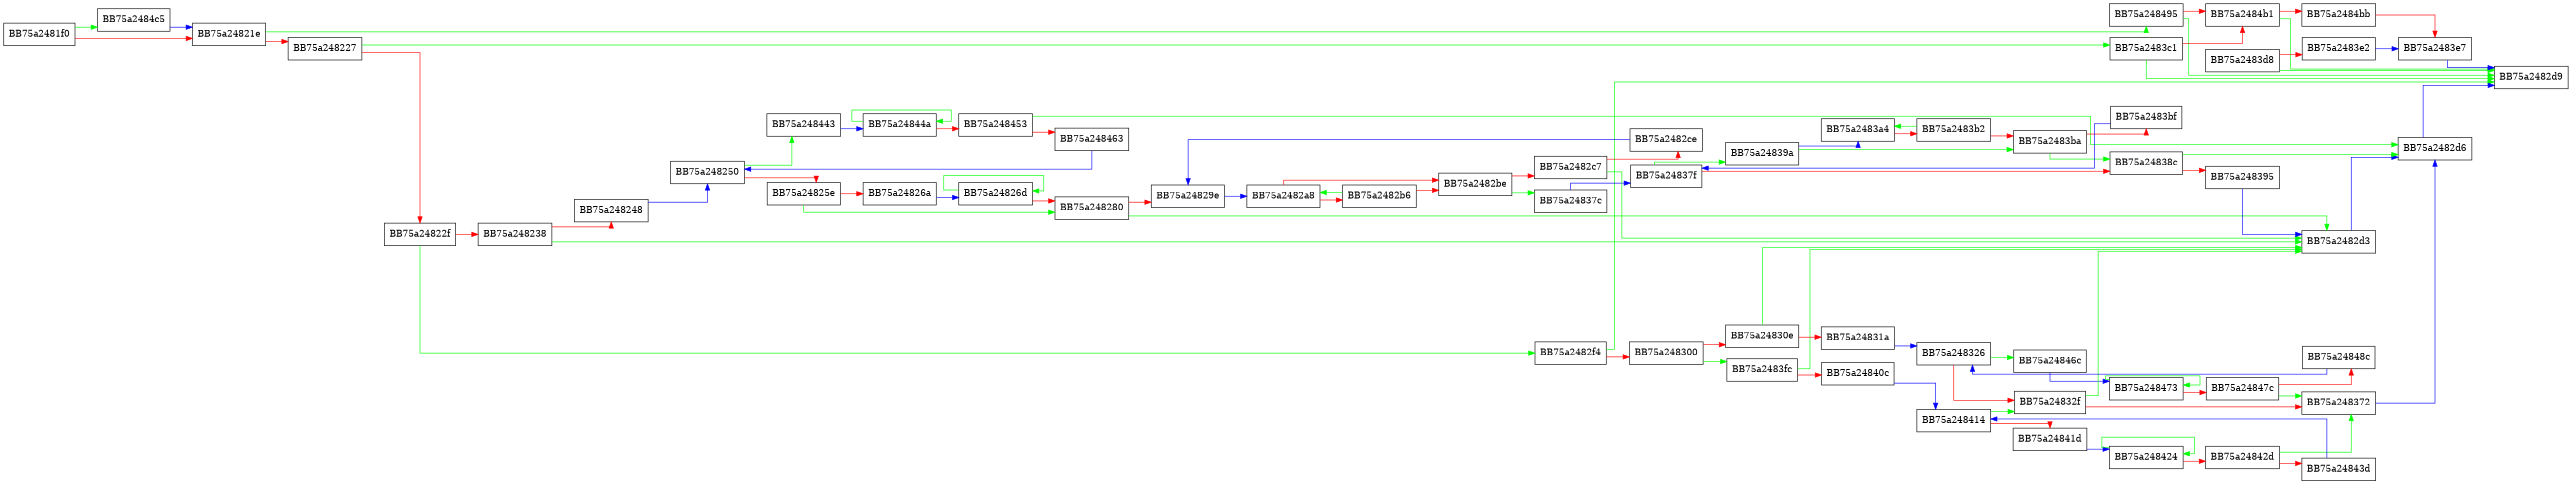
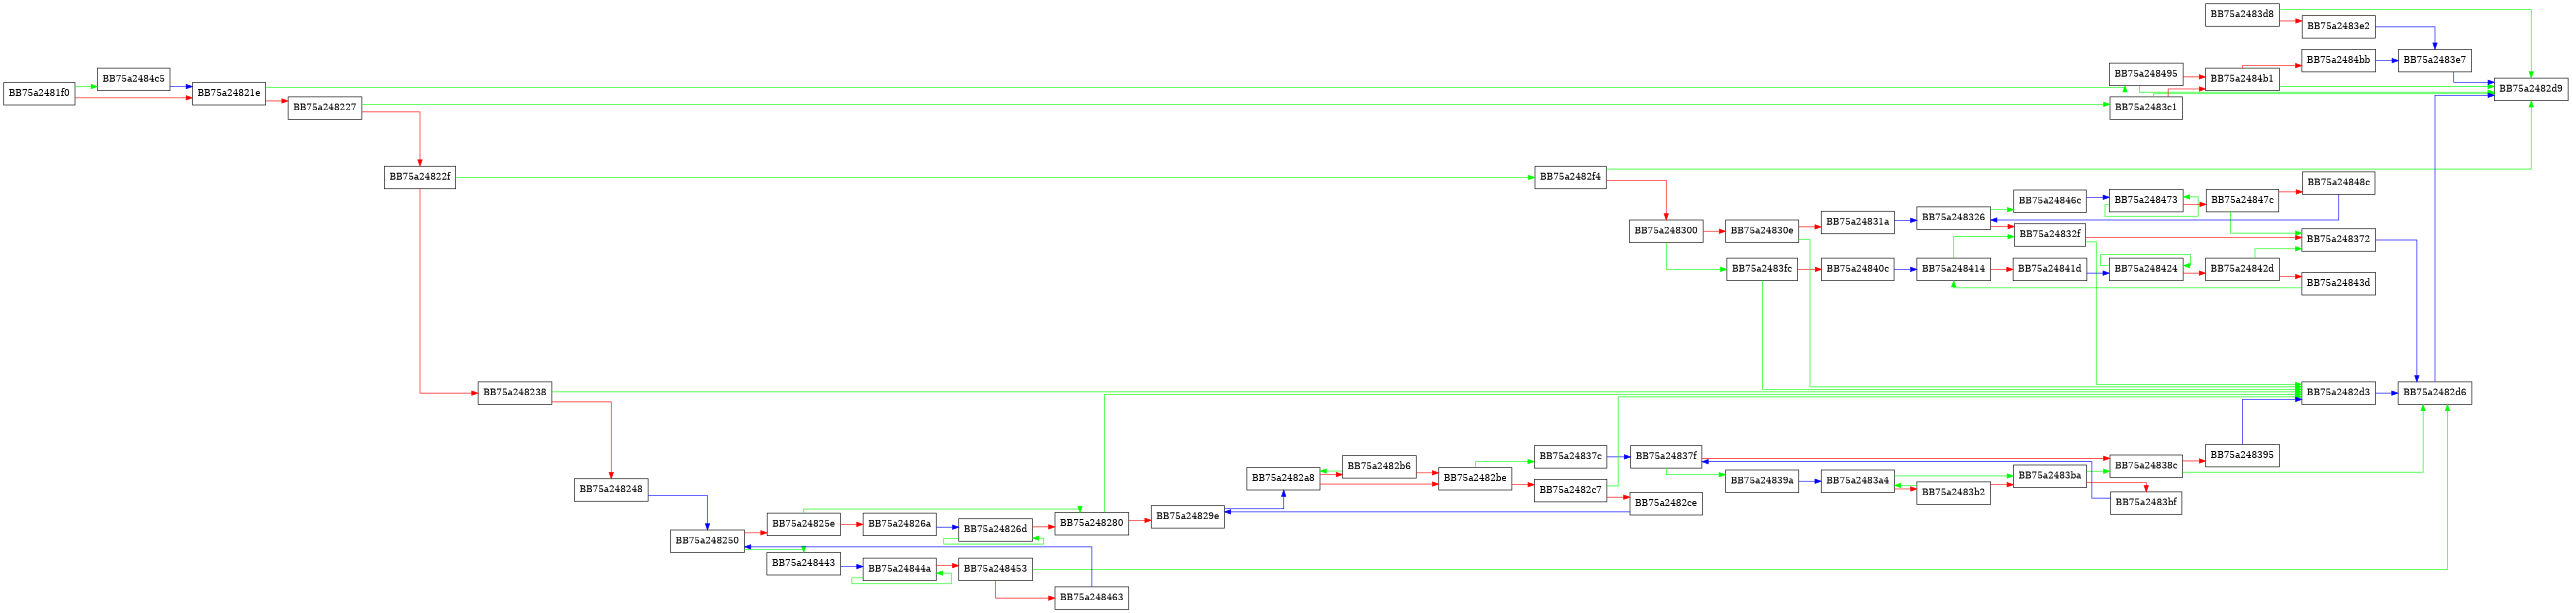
  digraph {
    rankdir=LR
    splines=ortho
    node [shape=box]
    edge [color=red]
    BB75a2481f0
    BB75a2484c5
    BB75a24821e
    BB75a248495
    BB75a248227
    BB75a2482d9
    BB75a2484b1
    BB75a2483c1
    BB75a24822f
    BB75a2484bb
    BB75a2482f4
    BB75a248238
    BB75a2483d8
    BB75a2483e2
    BB75a248300
    BB75a2482d3
    BB75a248248
    BB75a2483fc
    BB75a24830e
    BB75a2482d6
    BB75a248250
    BB75a248443
    BB75a24825e
    BB75a24844a
    BB75a248280
    BB75a24826a
    BB75a248453
    BB75a24829e
    BB75a24826d
    BB75a2482a8
    BB75a2482be
    BB75a2482b6
    BB75a24837c
    BB75a2482c7
    BB75a24837f
    BB75a2482ce
    BB75a24839a
    BB75a24838c
    BB75a24840c
    BB75a24831a
    BB75a248414
    BB75a248326
    BB75a24846c
    BB75a24832f
    BB75a248473
    BB75a248372
    BB75a24847c
    BB75a2483a4
    BB75a248395
    BB75a2483ba
    BB75a2483b2
    BB75a2483bf
    BB75a2483e7
    BB75a24841d
    BB75a248424
    BB75a24842d
    BB75a24843d
    BB75a248463
    BB75a24848c
    BB75a2481f0 -> BB75a2484c5 [color=green]
    BB75a2481f0 -> BB75a24821e
    BB75a2484c5 -> BB75a24821e [color=blue]
    BB75a24821e -> BB75a248495 [color=green]
    BB75a24821e -> BB75a248227
    BB75a248495 -> BB75a2482d9 [color=green]
    BB75a248495 -> BB75a2484b1
    BB75a248227 -> BB75a2483c1 [color=green]
    BB75a248227 -> BB75a24822f
    BB75a2484b1 -> BB75a2482d9 [color=green]
    BB75a2484b1 -> BB75a2484bb
    BB75a2483c1 -> BB75a2482d9 [color=green]
    BB75a2483c1 -> BB75a2484b1
    BB75a24822f -> BB75a2482f4 [color=green]
    BB75a24822f -> BB75a248238
-   BB75a2484bb -> BB75a2483e7
+   BB75a2484bb -> BB75a2483e7 [color=blue]
    BB75a2482f4 -> BB75a2482d9 [color=green]
    BB75a2482f4 -> BB75a248300
    BB75a248238 -> BB75a2482d3 [color=green]
    BB75a248238 -> BB75a248248
    BB75a2483d8 -> BB75a2482d9 [color=green]
    BB75a2483d8 -> BB75a2483e2
    BB75a2483e2 -> BB75a2483e7 [color=blue]
    BB75a248300 -> BB75a2483fc [color=green]
    BB75a248300 -> BB75a24830e
    BB75a2482d3 -> BB75a2482d6 [color=blue]
    BB75a248248 -> BB75a248250 [color=blue]
    BB75a2483fc -> BB75a2482d3 [color=green]
    BB75a2483fc -> BB75a24840c
    BB75a24830e -> BB75a2482d3 [color=green]
    BB75a24830e -> BB75a24831a
    BB75a2482d6 -> BB75a2482d9 [color=blue]
    BB75a248250 -> BB75a248443 [color=green]
    BB75a248250 -> BB75a24825e
    BB75a248443 -> BB75a24844a [color=blue]
    BB75a24825e -> BB75a248280 [color=green]
    BB75a24825e -> BB75a24826a
    BB75a24844a -> BB75a24844a [color=green]
    BB75a24844a -> BB75a248453
    BB75a248280 -> BB75a2482d3 [color=green]
    BB75a248280 -> BB75a24829e
    BB75a24826a -> BB75a24826d [color=blue]
    BB75a248453 -> BB75a2482d6 [color=green]
    BB75a248453 -> BB75a248463
    BB75a24829e -> BB75a2482a8 [color=blue]
    BB75a24826d -> BB75a248280
    BB75a24826d -> BB75a24826d [color=green]
    BB75a2482a8 -> BB75a2482be
    BB75a2482a8 -> BB75a2482b6
    BB75a2482be -> BB75a24837c [color=green]
    BB75a2482be -> BB75a2482c7
    BB75a2482b6 -> BB75a2482a8 [color=green]
    BB75a2482b6 -> BB75a2482be
    BB75a24837c -> BB75a24837f [color=blue]
    BB75a2482c7 -> BB75a2482d3 [color=green]
    BB75a2482c7 -> BB75a2482ce
    BB75a24837f -> BB75a24839a [color=green]
    BB75a24837f -> BB75a24838c
    BB75a2482ce -> BB75a24829e [color=blue]
    BB75a24839a -> BB75a2483a4 [color=blue]
    BB75a24838c -> BB75a2482d6 [color=green]
    BB75a24838c -> BB75a248395
    BB75a24840c -> BB75a248414 [color=blue]
    BB75a24831a -> BB75a248326 [color=blue]
    BB75a248414 -> BB75a24832f [color=green]
    BB75a248414 -> BB75a24841d
    BB75a248326 -> BB75a24846c [color=green]
    BB75a248326 -> BB75a24832f
    BB75a24846c -> BB75a248473 [color=blue]
    BB75a24832f -> BB75a2482d3 [color=green]
    BB75a24832f -> BB75a248372
    BB75a248473 -> BB75a248473 [color=green]
    BB75a248473 -> BB75a24847c
    BB75a248372 -> BB75a2482d6 [color=blue]
    BB75a24847c -> BB75a248372 [color=green]
    BB75a24847c -> BB75a24848c
-   BB75a24839a -> BB75a2483ba [color=green]
+   BB75a2483a4 -> BB75a2483ba [color=green]
    BB75a2483a4 -> BB75a2483b2
    BB75a248395 -> BB75a2482d3 [color=blue]
    BB75a2483ba -> BB75a24838c [color=green]
    BB75a2483ba -> BB75a2483bf
    BB75a2483b2 -> BB75a2483a4 [color=green]
    BB75a2483b2 -> BB75a2483ba
    BB75a2483bf -> BB75a24837f [color=blue]
    BB75a2483e7 -> BB75a2482d9 [color=blue]
    BB75a24841d -> BB75a248424 [color=blue]
    BB75a248424 -> BB75a248424 [color=green]
    BB75a248424 -> BB75a24842d
    BB75a24842d -> BB75a248372 [color=green]
    BB75a24842d -> BB75a24843d
-   BB75a24843d -> BB75a248414 [color=blue]
+   BB75a24843d -> BB75a248414 [color=green]
    BB75a248463 -> BB75a248250 [color=blue]
    BB75a24848c -> BB75a248326 [color=blue]
  }
